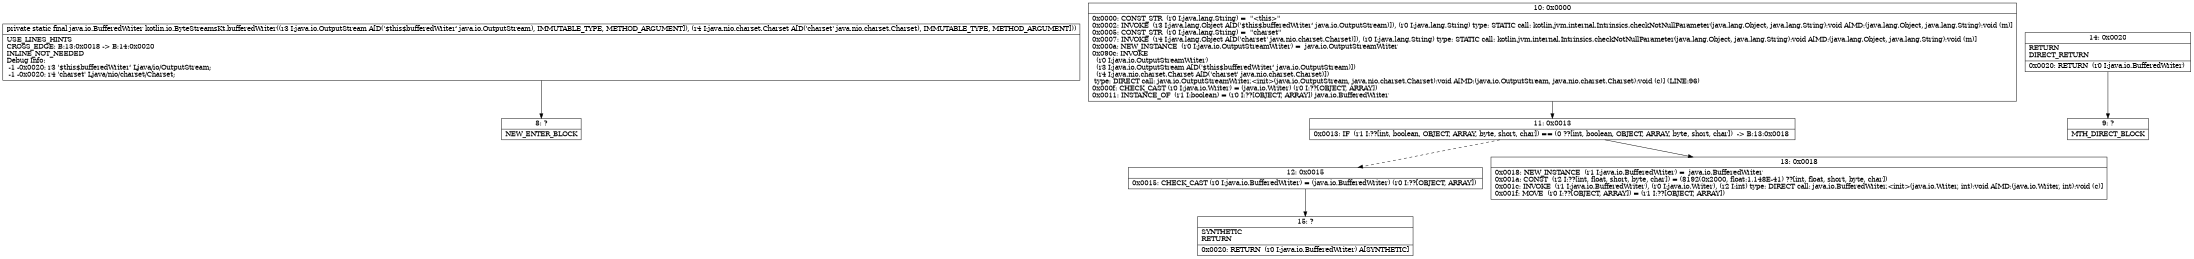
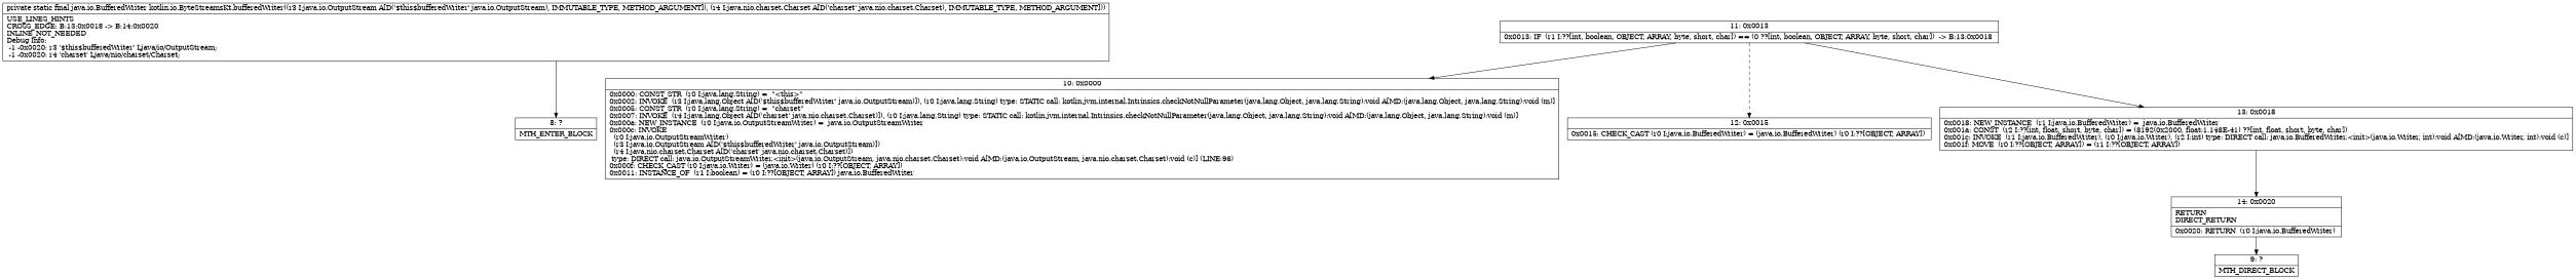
  digraph {
    node [shape=record]
-   n1 [label="{8\:\ ?|NEW_ENTER_BLOCK\l}"]
-   n2 [label="{10\:\ 0x0000|0x0000: CONST_STR  (r0 I:java.lang.String) =  \"\<this\>\" \l0x0002: INVOKE  (r3 I:java.lang.Object A[D('$this$bufferedWriter' java.io.OutputStream)]), (r0 I:java.lang.String) type: STATIC call: kotlin.jvm.internal.Intrinsics.checkNotNullParameter(java.lang.Object, java.lang.String):void A[MD:(java.lang.Object, java.lang.String):void (m)]\l0x0005: CONST_STR  (r0 I:java.lang.String) =  \"charset\" \l0x0007: INVOKE  (r4 I:java.lang.Object A[D('charset' java.nio.charset.Charset)]), (r0 I:java.lang.String) type: STATIC call: kotlin.jvm.internal.Intrinsics.checkNotNullParameter(java.lang.Object, java.lang.String):void A[MD:(java.lang.Object, java.lang.String):void (m)]\l0x000a: NEW_INSTANCE  (r0 I:java.io.OutputStreamWriter) =  java.io.OutputStreamWriter \l0x090c: INVOKE  \l  (r0 I:java.io.OutputStreamWriter)\l  (r3 I:java.io.OutputStream A[D('$this$bufferedWriter' java.io.OutputStream)])\l  (r4 I:java.nio.charset.Charset A[D('charset' java.nio.charset.Charset)])\l type: DIRECT call: java.io.OutputStreamWriter.\<init\>(java.io.OutputStream, java.nio.charset.Charset):void A[MD:(java.io.OutputStream, java.nio.charset.Charset):void (c)] (LINE:96)\l0x000f: CHECK_CAST (r0 I:java.io.Writer) = (java.io.Writer) (r0 I:??[OBJECT, ARRAY]) \l0x0011: INSTANCE_OF  (r1 I:boolean) = (r0 I:??[OBJECT, ARRAY]) java.io.BufferedWriter \l}"]
+   n1 [label="{8\:\ ?|MTH_ENTER_BLOCK\l}"]
+   n2 [label="{10\:\ 0x0000|0x0000: CONST_STR  (r0 I:java.lang.String) =  \"\<this\>\" \l0x0002: INVOKE  (r3 I:java.lang.Object A[D('$this$bufferedWriter' java.io.OutputStream)]), (r0 I:java.lang.String) type: STATIC call: kotlin.jvm.internal.Intrinsics.checkNotNullParameter(java.lang.Object, java.lang.String):void A[MD:(java.lang.Object, java.lang.String):void (m)]\l0x0005: CONST_STR  (r0 I:java.lang.String) =  \"charset\" \l0x0007: INVOKE  (r4 I:java.lang.Object A[D('charset' java.nio.charset.Charset)]), (r0 I:java.lang.String) type: STATIC call: kotlin.jvm.internal.Intrinsics.checkNotNullParameter(java.lang.Object, java.lang.String):void A[MD:(java.lang.Object, java.lang.String):void (m)]\l0x000a: NEW_INSTANCE  (r0 I:java.io.OutputStreamWriter) =  java.io.OutputStreamWriter \l0x000c: INVOKE  \l  (r0 I:java.io.OutputStreamWriter)\l  (r3 I:java.io.OutputStream A[D('$this$bufferedWriter' java.io.OutputStream)])\l  (r4 I:java.nio.charset.Charset A[D('charset' java.nio.charset.Charset)])\l type: DIRECT call: java.io.OutputStreamWriter.\<init\>(java.io.OutputStream, java.nio.charset.Charset):void A[MD:(java.io.OutputStream, java.nio.charset.Charset):void (c)] (LINE:96)\l0x000f: CHECK_CAST (r0 I:java.io.Writer) = (java.io.Writer) (r0 I:??[OBJECT, ARRAY]) \l0x0011: INSTANCE_OF  (r1 I:boolean) = (r0 I:??[OBJECT, ARRAY]) java.io.BufferedWriter \l}"]
    n3 [label="{11\:\ 0x0013|0x0013: IF  (r1 I:??[int, boolean, OBJECT, ARRAY, byte, short, char]) == (0 ??[int, boolean, OBJECT, ARRAY, byte, short, char])  \-\> B:13:0x0018 \l}"]
    n4 [label="{12\:\ 0x0015|0x0015: CHECK_CAST (r0 I:java.io.BufferedWriter) = (java.io.BufferedWriter) (r0 I:??[OBJECT, ARRAY]) \l}"]
    n5 [label="{13\:\ 0x0018|0x0018: NEW_INSTANCE  (r1 I:java.io.BufferedWriter) =  java.io.BufferedWriter \l0x001a: CONST  (r2 I:??[int, float, short, byte, char]) = (8192(0x2000, float:1.148E\-41) ??[int, float, short, byte, char]) \l0x001c: INVOKE  (r1 I:java.io.BufferedWriter), (r0 I:java.io.Writer), (r2 I:int) type: DIRECT call: java.io.BufferedWriter.\<init\>(java.io.Writer, int):void A[MD:(java.io.Writer, int):void (c)]\l0x001f: MOVE  (r0 I:??[OBJECT, ARRAY]) = (r1 I:??[OBJECT, ARRAY]) \l}"]
-   n6 [label="{15\:\ ?|SYNTHETIC\lRETURN\l|0x0020: RETURN  (r0 I:java.io.BufferedWriter) A[SYNTHETIC]\l}"]
    n7 [label="{14\:\ 0x0020|RETURN\lDIRECT_RETURN\l|0x0020: RETURN  (r0 I:java.io.BufferedWriter) \l}"]
    n8 [label="{9\:\ ?|MTH_DIRECT_BLOCK\l}"]
    n9 [label="{private static final java.io.BufferedWriter kotlin.io.ByteStreamsKt.bufferedWriter((r3 I:java.io.OutputStream A[D('$this$bufferedWriter' java.io.OutputStream), IMMUTABLE_TYPE, METHOD_ARGUMENT]), (r4 I:java.nio.charset.Charset A[D('charset' java.nio.charset.Charset), IMMUTABLE_TYPE, METHOD_ARGUMENT]))  | USE_LINES_HINTS\lCROSS_EDGE: B:13:0x0018 \-\> B:14:0x0020\lINLINE_NOT_NEEDED\lDebug Info:\l  \-1 \-0x0020: r3 '$this$bufferedWriter' Ljava\/io\/OutputStream;\l  \-1 \-0x0020: r4 'charset' Ljava\/nio\/charset\/Charset;\l}"]
-   n2 -> n3
+   n3 -> n2
    n3 -> n4 [style=dashed]
    n3 -> n5
-   n4 -> n6
+   n5 -> n7
    n7 -> n8
    n9 -> n1
  }
